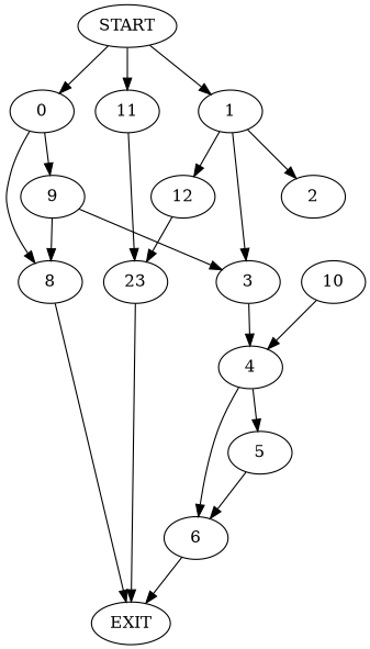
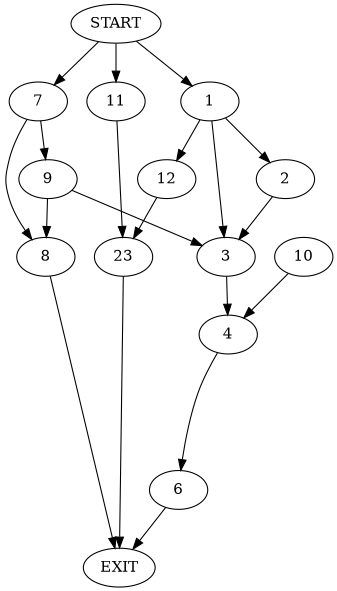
  digraph {
    n1 [label=START]
    1
-   7 [label=0]
+   7
    11
    2
    3
    12
    8
    9
    n10 [label=23]
    n11 [label=EXIT]
    4
-   5
    6
    10
    n1 -> 1
    n1 -> 7
    n1 -> 11
    1 -> 2
    1 -> 3
    1 -> 12
    7 -> 8
    7 -> 9
    11 -> n10
+   2 -> 3
    3 -> 4
    12 -> n10
    8 -> n11
    9 -> 3
    9 -> 8
    n10 -> n11
-   4 -> 5
    4 -> 6
-   5 -> 6
    6 -> n11
    10 -> 4
  }
